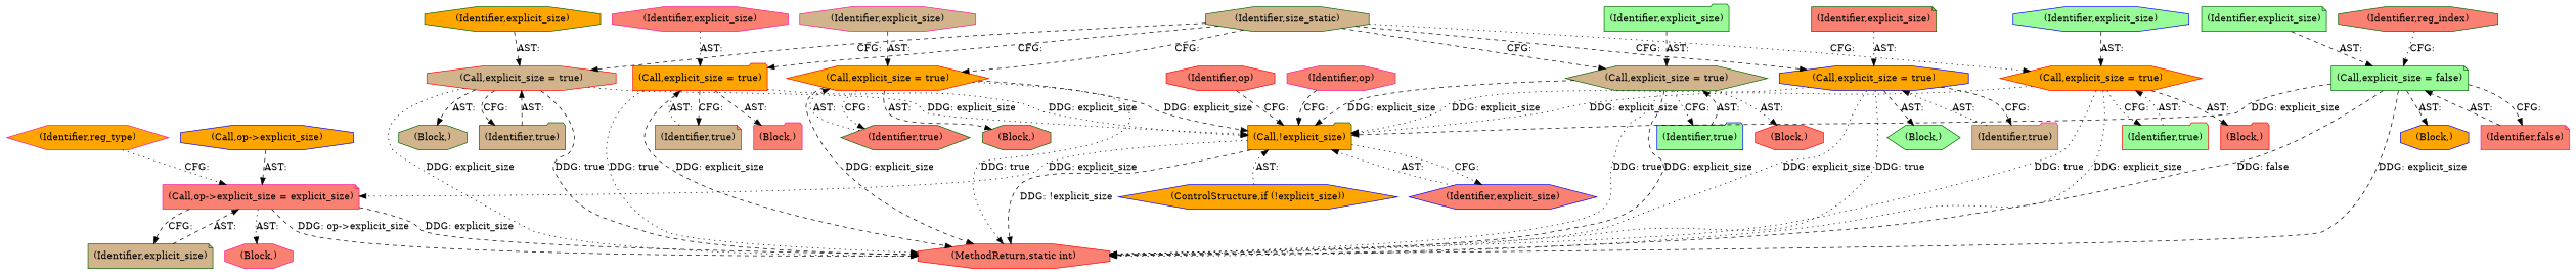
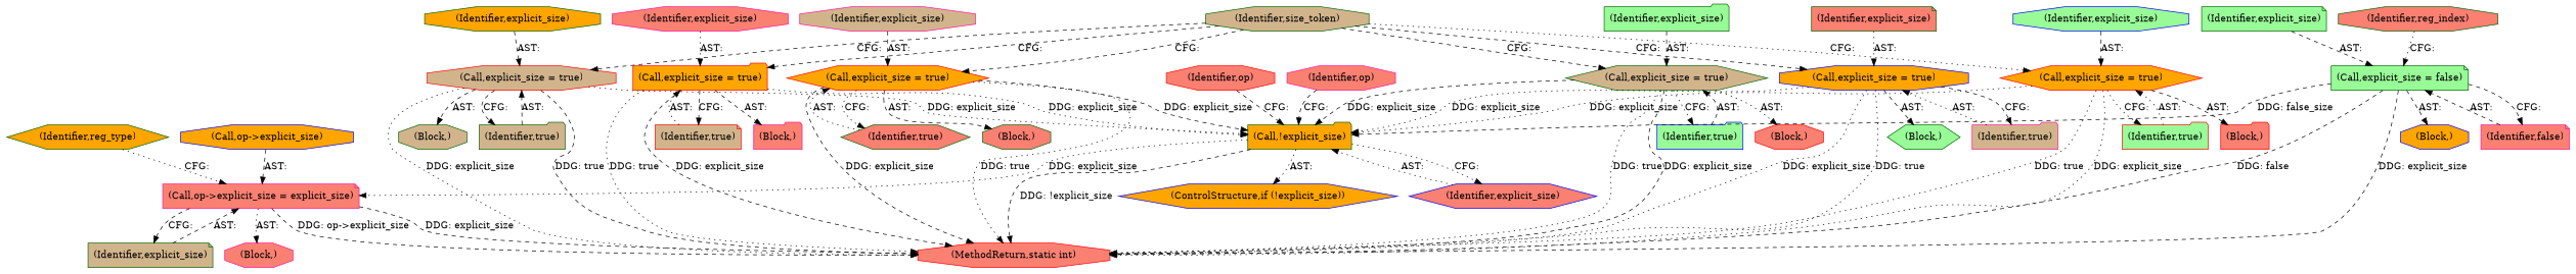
  digraph {
    node [color=darkgreen fillcolor=salmon shape=octagon style=filled]
    edge [style=dashed]
    n1 [color=deeppink label="(Call,op->explicit_size = explicit_size)" shape=note]
    n2 [fillcolor=tan label="(Identifier,explicit_size)" shape=note]
    n3 [color=deeppink label="(Block,)"]
    n4 [color=red label="(MethodReturn,static int)"]
    n5 [fillcolor=orange label="(Call,!explicit_size)" shape=folder]
    n6 [color=blue fillcolor=orange label="(ControlStructure,if (!explicit_size))" shape=hexagon]
    n7 [color=blue label="(Identifier,explicit_size)" shape=hexagon]
    n8 [color=red fillcolor=orange label="(Call,explicit_size = true)" shape=hexagon]
    n9 [label="(Block,)"]
    n10 [label="(Identifier,true)" shape=hexagon]
    n11 [color=red fillcolor=tan label="(Call,explicit_size = true)"]
    n12 [fillcolor=tan label="(Identifier,true)" shape=folder]
    n13 [fillcolor=tan label="(Block,)"]
    n14 [color=red fillcolor=orange label="(Call,explicit_size = true)" shape=folder]
    n15 [color=red fillcolor=tan label="(Identifier,true)" shape=note]
    n16 [color=deeppink label="(Block,)" shape=folder]
    n17 [fillcolor=tan label="(Call,explicit_size = true)" shape=hexagon]
    n18 [color=red label="(Block,)"]
    n19 [color=blue fillcolor=palegreen label="(Identifier,true)" shape=folder]
    n20 [color=blue fillcolor=orange label="(Call,explicit_size = true)"]
    n21 [fillcolor=palegreen label="(Block,)" shape=hexagon]
    n22 [color=deeppink fillcolor=tan label="(Identifier,true)" shape=folder]
    n23 [fillcolor=palegreen label="(Call,explicit_size = false)" shape=note]
    n24 [color=blue fillcolor=orange label="(Block,)"]
    n25 [color=deeppink label="(Identifier,false)" shape=note]
    n26 [color=red fillcolor=orange label="(Call,explicit_size = true)" shape=hexagon]
    n27 [color=red label="(Block,)" shape=folder]
    n28 [color=red fillcolor=palegreen label="(Identifier,true)" shape=folder]
    n29 [color=deeppink label="(Identifier,explicit_size)"]
    n30 [color=blue fillcolor=orange label="(Call,op->explicit_size)"]
    n31 [fillcolor=palegreen label="(Identifier,explicit_size)" shape=note]
-   n32 [fillcolor=tan label="(Identifier,size_static)"]
+   n32 [fillcolor=tan label="(Identifier,size_token)"]
    n33 [label="(Identifier,explicit_size)" shape=note]
    n34 [color=deeppink label="(Identifier,op)"]
    n35 [fillcolor=orange label="(Identifier,explicit_size)"]
    n36 [color=blue fillcolor=palegreen label="(Identifier,explicit_size)"]
    n37 [label="(Identifier,reg_index)"]
    n38 [fillcolor=palegreen label="(Identifier,explicit_size)" shape=folder]
    n39 [color=deeppink fillcolor=tan label="(Identifier,explicit_size)"]
    n40 [color=red label="(Identifier,op)"]
-   n41 [color=deeppink fillcolor=orange label="(Identifier,reg_type)" shape=hexagon]
+   n41 [fillcolor=orange label="(Identifier,reg_type)" shape=hexagon]
    n1 -> n2 [label="CFG: "]
    n1 -> n3 [label="AST: " style=dotted]
    n1 -> n4 [label="DDG: op->explicit_size"]
    n1 -> n4 [label="DDG: explicit_size"]
    n2 -> n1 [label="AST: "]
    n5 -> n1 [label="DDG: explicit_size" style=dotted]
    n5 -> n4 [label="DDG: !explicit_size"]
-   n6 -> n5 [label="AST: " style=dotted]
+   n5 -> n6 [label="AST: " style=dotted]
    n5 -> n7 [label="CFG: " style=dotted]
    n7 -> n5 [label="AST: " style=dotted]
    n8 -> n4 [label="DDG: true" style=dotted]
    n8 -> n4 [label="DDG: explicit_size"]
    n8 -> n5 [label="DDG: explicit_size"]
    n8 -> n9 [label="AST: "]
    n8 -> n10 [label="CFG: " style=dotted]
    n10 -> n8 [label="AST: " style=dotted]
    n11 -> n4 [label="DDG: explicit_size" style=dotted]
    n11 -> n4 [label="DDG: true"]
    n11 -> n5 [label="DDG: explicit_size" style=dotted]
    n11 -> n12 [label="CFG: "]
    n11 -> n13 [label="AST: "]
    n12 -> n11 [label="AST: "]
    n14 -> n4 [label="DDG: true" style=dotted]
    n14 -> n4 [label="DDG: explicit_size"]
    n14 -> n5 [label="DDG: explicit_size" style=dotted]
    n14 -> n15 [label="CFG: "]
    n14 -> n16 [label="AST: "]
    n15 -> n14 [label="AST: " style=dotted]
    n17 -> n4 [label="DDG: true" style=dotted]
    n17 -> n4 [label="DDG: explicit_size"]
    n17 -> n5 [label="DDG: explicit_size"]
    n17 -> n18 [label="AST: " style=dotted]
    n17 -> n19 [label="CFG: " style=dotted]
    n19 -> n17 [label="AST: "]
    n20 -> n4 [label="DDG: explicit_size" style=dotted]
    n20 -> n4 [label="DDG: true" style=dotted]
    n20 -> n5 [label="DDG: explicit_size" style=dotted]
    n20 -> n21 [label="AST: "]
    n20 -> n22 [label="CFG: "]
    n22 -> n20 [label="AST: " style=dotted]
    n23 -> n4 [label="DDG: explicit_size"]
    n23 -> n4 [label="DDG: false"]
-   n23 -> n5 [label="DDG: explicit_size"]
+   n23 -> n5 [label="DDG: false_size"]
    n23 -> n24 [label="AST: "]
    n23 -> n25 [label="CFG: "]
    n25 -> n23 [label="AST: "]
    n26 -> n4 [label="DDG: true" style=dotted]
    n26 -> n4 [label="DDG: explicit_size" style=dotted]
    n26 -> n5 [label="DDG: explicit_size" style=dotted]
    n26 -> n27 [label="AST: "]
    n26 -> n28 [label="CFG: " style=dotted]
    n28 -> n26 [label="AST: " style=dotted]
    n29 -> n14 [label="AST: " style=dotted]
    n30 -> n1 [label="AST: "]
    n31 -> n23 [label="AST: "]
    n32 -> n8 [label="CFG: "]
    n32 -> n11 [label="CFG: "]
    n32 -> n14 [label="CFG: "]
    n32 -> n17 [label="CFG: "]
    n32 -> n20 [label="CFG: "]
    n32 -> n26 [label="CFG: " style=dotted]
    n33 -> n20 [label="AST: " style=dotted]
    n34 -> n5 [label="CFG: "]
    n35 -> n11 [label="AST: "]
    n36 -> n26 [label="AST: "]
    n37 -> n23 [label="CFG: " style=dotted]
    n38 -> n17 [label="AST: "]
    n39 -> n8 [label="AST: "]
    n40 -> n5 [label="CFG: "]
    n41 -> n1 [label="CFG: " style=dotted]
  }
